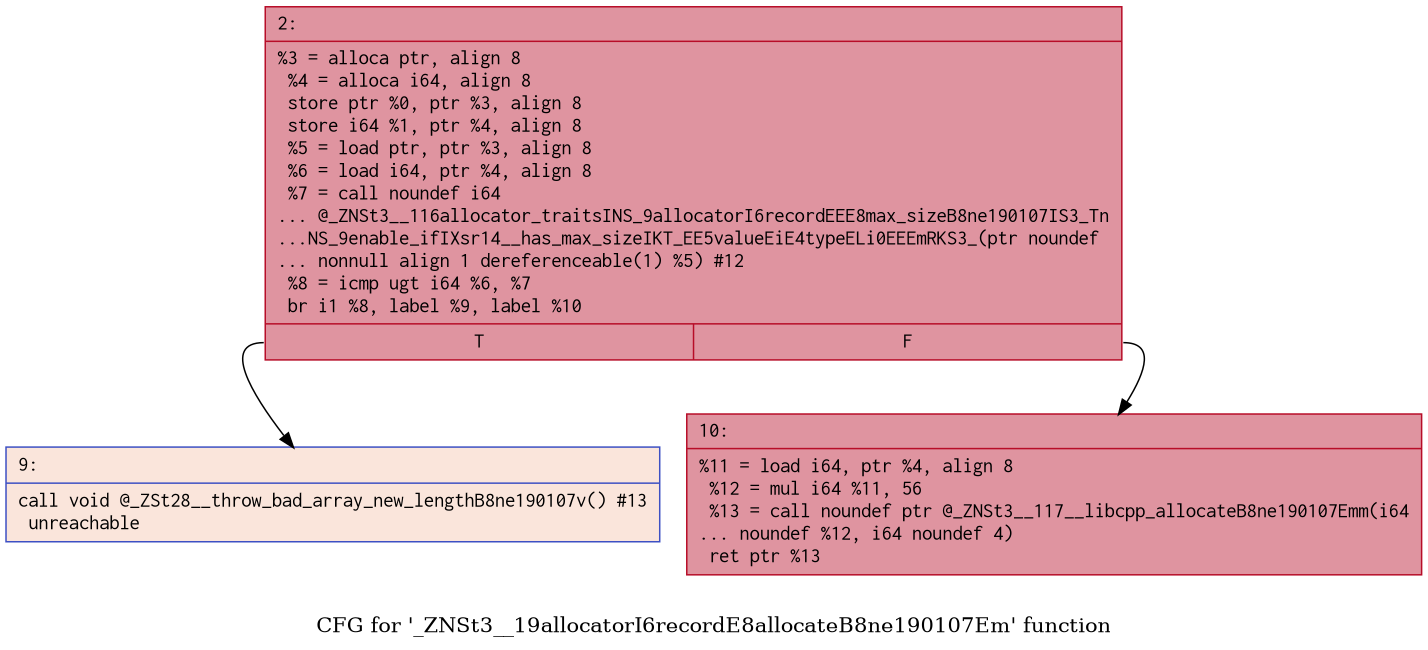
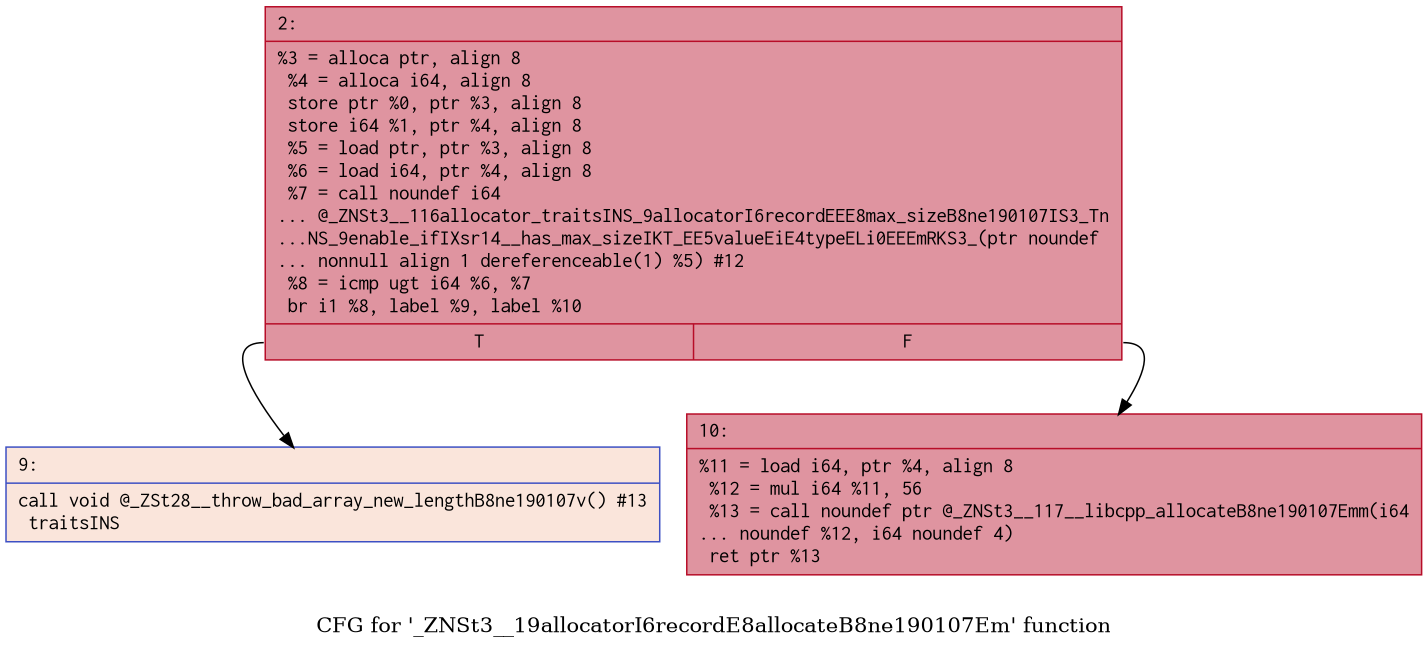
  digraph {
    label="CFG for '_ZNSt3__19allocatorI6recordE8allocateB8ne190107Em' function"
    node [color="#b70d28ff" fillcolor="#b70d2870" fontname=Courier shape=record style=filled]
    n1 [label="{2:\l|  %3 = alloca ptr, align 8\l  %4 = alloca i64, align 8\l  store ptr %0, ptr %3, align 8\l  store i64 %1, ptr %4, align 8\l  %5 = load ptr, ptr %3, align 8\l  %6 = load i64, ptr %4, align 8\l  %7 = call noundef i64\l... @_ZNSt3__116allocator_traitsINS_9allocatorI6recordEEE8max_sizeB8ne190107IS3_Tn\l...NS_9enable_ifIXsr14__has_max_sizeIKT_EE5valueEiE4typeELi0EEEmRKS3_(ptr noundef\l... nonnull align 1 dereferenceable(1) %5) #12\l  %8 = icmp ugt i64 %6, %7\l  br i1 %8, label %9, label %10\l|{<s0>T|<s1>F}}"]
-   n2 [color="#3d50c3ff" fillcolor="#f4c5ad70" label="{9:\l|  call void @_ZSt28__throw_bad_array_new_lengthB8ne190107v() #13\l  unreachable\l}"]
+   n2 [color="#3d50c3ff" fillcolor="#f4c5ad70" label="{9:\l|  call void @_ZSt28__throw_bad_array_new_lengthB8ne190107v() #13\l  traitsINS\l}"]
    n3 [label="{10:\l|  %11 = load i64, ptr %4, align 8\l  %12 = mul i64 %11, 56\l  %13 = call noundef ptr @_ZNSt3__117__libcpp_allocateB8ne190107Emm(i64\l... noundef %12, i64 noundef 4)\l  ret ptr %13\l}"]
    n1 -> n2 [tailport=s0]
    n1 -> n3 [tailport=s1]
  }
